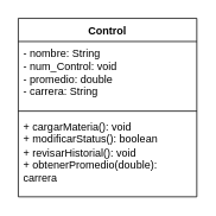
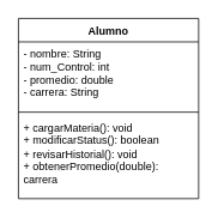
  <mxCell id="0" />
  <mxCell id="1" parent="0" />
- <mxCell id="2" value="Control" style="swimlane;fontStyle=1;align=center;verticalAlign=top;childLayout=stackLayout;horizontal=1;startSize=26;horizontalStack=0;resizeParent=1;resizeParentMax=0;resizeLast=0;collapsible=1;marginBottom=0;whiteSpace=wrap;html=1;" vertex="1" parent="1"><mxGeometry x="20" y="20" width="200" height="200" as="geometry" /></mxCell>
- <mxCell id="3" value="&lt;div&gt;- nombre: String&lt;/div&gt;&lt;div&gt;- num_Control: void&lt;/div&gt;&lt;div&gt;- promedio: double&lt;/div&gt;&lt;div&gt;- carrera: String&lt;/div&gt;" style="text;strokeColor=none;fillColor=none;align=left;verticalAlign=top;spacingLeft=4;spacingRight=4;overflow=hidden;rotatable=0;points=[[0,0.5],[1,0.5]];portConstraint=eastwest;whiteSpace=wrap;html=1;" vertex="1" parent="2"><mxGeometry y="26" width="200" height="74" as="geometry" /></mxCell>
+ <mxCell id="2" value="Alumno" style="swimlane;fontStyle=1;align=center;verticalAlign=top;childLayout=stackLayout;horizontal=1;startSize=26;horizontalStack=0;resizeParent=1;resizeParentMax=0;resizeLast=0;collapsible=1;marginBottom=0;whiteSpace=wrap;html=1;" vertex="1" parent="1"><mxGeometry x="20" y="20" width="200" height="200" as="geometry" /></mxCell>
+ <mxCell id="3" value="&lt;div&gt;- nombre: String&lt;/div&gt;&lt;div&gt;- num_Control: int&lt;/div&gt;&lt;div&gt;- promedio: double&lt;/div&gt;&lt;div&gt;- carrera: String&lt;/div&gt;" style="text;strokeColor=none;fillColor=none;align=left;verticalAlign=top;spacingLeft=4;spacingRight=4;overflow=hidden;rotatable=0;points=[[0,0.5],[1,0.5]];portConstraint=eastwest;whiteSpace=wrap;html=1;" vertex="1" parent="2"><mxGeometry y="26" width="200" height="74" as="geometry" /></mxCell>
  <mxCell id="4" value="" style="line;strokeWidth=1;fillColor=none;align=left;verticalAlign=middle;spacingTop=-1;spacingLeft=3;spacingRight=3;rotatable=0;labelPosition=right;points=[];portConstraint=eastwest;strokeColor=inherit;" vertex="1" parent="2"><mxGeometry y="100" width="200" height="8" as="geometry" /></mxCell>
  <mxCell id="5" value="&lt;div&gt;+ cargarMateria(): void&lt;/div&gt;&lt;div&gt;+ modificarStatus(): boolean&lt;/div&gt;&lt;div&gt;+ revisarHistorial(): void&lt;/div&gt;&lt;div&gt;+ obtenerPromedio(double): carrera&lt;/div&gt;&lt;div&gt;&lt;br&gt;&lt;/div&gt;" style="text;strokeColor=none;fillColor=none;align=left;verticalAlign=top;spacingLeft=4;spacingRight=4;overflow=hidden;rotatable=0;points=[[0,0.5],[1,0.5]];portConstraint=eastwest;whiteSpace=wrap;html=1;" vertex="1" parent="2"><mxGeometry y="108" width="200" height="92" as="geometry" /></mxCell>
